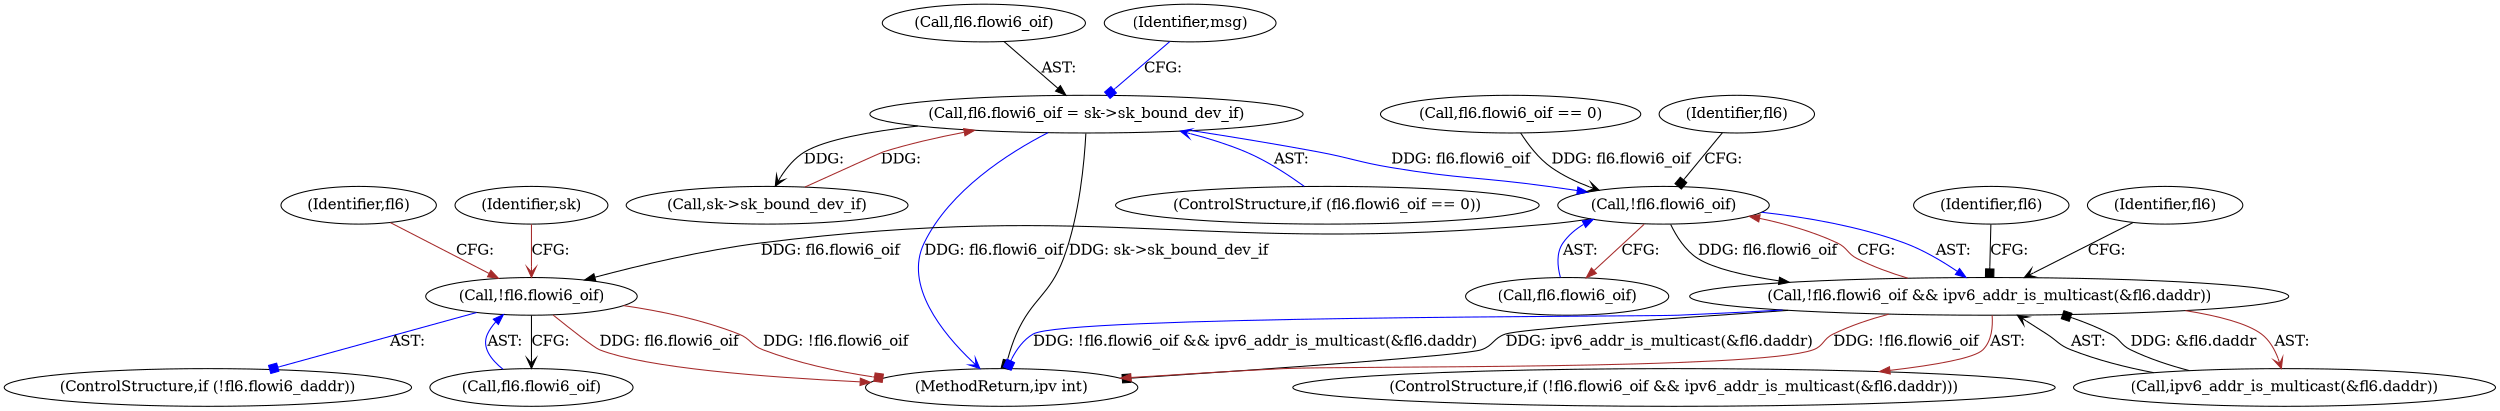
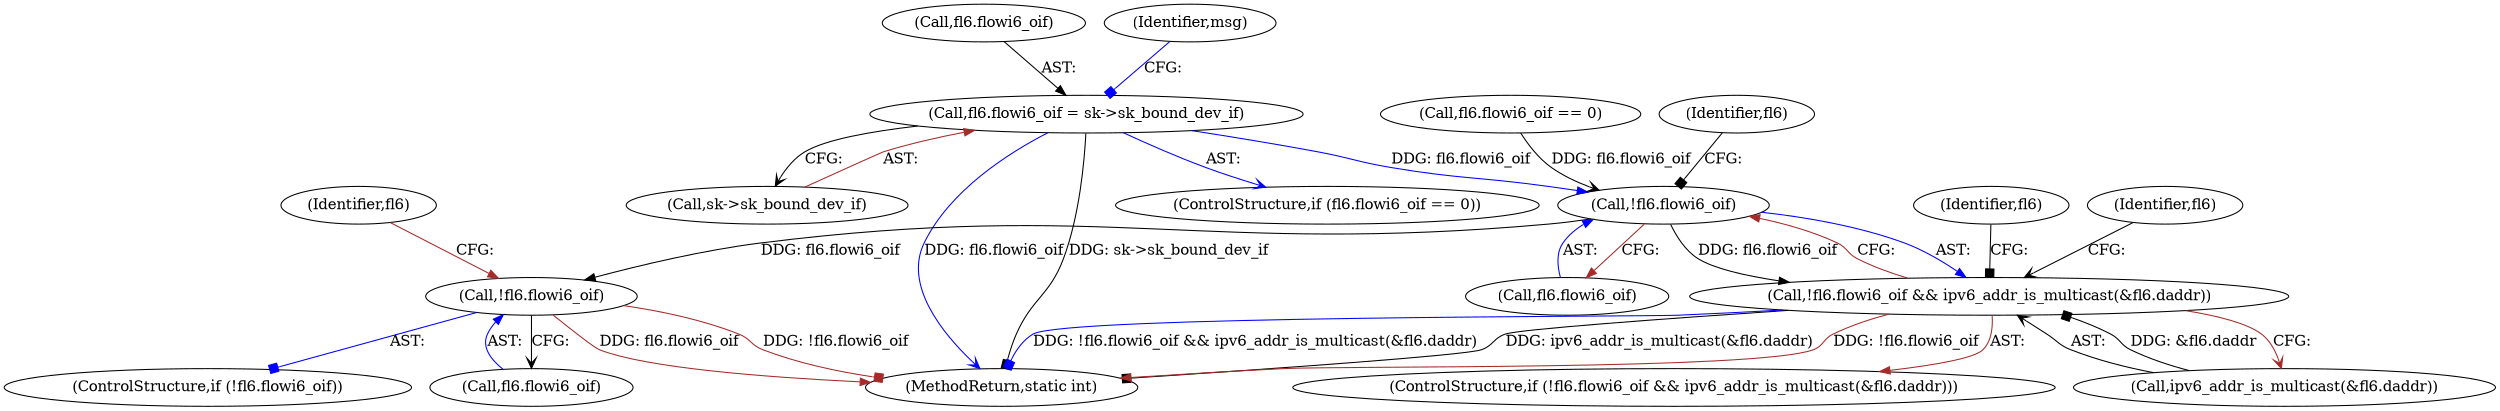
  digraph {
    edge [arrowhead=normal color=black]
    n1 [label="(Call,fl6.flowi6_oif = sk->sk_bound_dev_if)"]
    n2 [label="(Call,!fl6.flowi6_oif)"]
    n3 [label="(ControlStructure,if (fl6.flowi6_oif == 0))"]
    n4 [label="(Call,sk->sk_bound_dev_if)"]
-   n5 [label="(MethodReturn,ipv int)"]
+   n5 [label="(MethodReturn,static int)"]
    n6 [label="(Call,!fl6.flowi6_oif && ipv6_addr_is_multicast(&fl6.daddr))"]
    n7 [label="(Call,!fl6.flowi6_oif)"]
    n8 [label="(Call,fl6.flowi6_oif)"]
    n9 [label="(ControlStructure,if (!fl6.flowi6_oif && ipv6_addr_is_multicast(&fl6.daddr)))"]
    n10 [label="(Call,ipv6_addr_is_multicast(&fl6.daddr))"]
-   n11 [label="(ControlStructure,if (!fl6.flowi6_daddr))"]
+   n11 [label="(ControlStructure,if (!fl6.flowi6_oif))"]
    n12 [label="(Call,fl6.flowi6_oif)"]
    n13 [label="(Identifier,fl6)"]
    n14 [label="(Identifier,fl6)"]
-   n15 [label="(Identifier,sk)"]
    n16 [label="(Call,fl6.flowi6_oif)"]
    n17 [label="(Call,fl6.flowi6_oif == 0)"]
    n18 [label="(Identifier,fl6)"]
    n19 [label="(Identifier,msg)"]
    n20 [label="(Identifier,fl6)"]
    n1 -> n2 [color=blue label="DDG: fl6.flowi6_oif"]
-   n3 -> n1 [arrowhead=vee color=blue label="AST: "]
-   n1 -> n4 [arrowhead=vee label="DDG: "]
+   n1 -> n3 [arrowhead=vee color=blue label="AST: "]
+   n1 -> n4 [arrowhead=vee label="CFG: "]
    n1 -> n5 [arrowhead=vee color=blue label="DDG: fl6.flowi6_oif"]
    n1 -> n5 [arrowhead=box label="DDG: sk->sk_bound_dev_if"]
    n2 -> n6 [color=blue label="AST: "]
    n2 -> n6 [label="DDG: fl6.flowi6_oif"]
    n2 -> n7 [label="DDG: fl6.flowi6_oif"]
    n2 -> n8 [color=brown label="CFG: "]
-   n4 -> n1 [color=brown label="DDG: "]
+   n4 -> n1 [color=brown label="AST: "]
    n6 -> n2 [color=brown label="CFG: "]
    n6 -> n5 [arrowhead=box label="DDG: ipv6_addr_is_multicast(&fl6.daddr)"]
    n6 -> n5 [color=brown label="DDG: !fl6.flowi6_oif"]
    n6 -> n5 [arrowhead=box color=blue label="DDG: !fl6.flowi6_oif && ipv6_addr_is_multicast(&fl6.daddr)"]
    n6 -> n9 [color=brown label="AST: "]
-   n6 -> n10 [arrowhead=vee color=brown label="AST: "]
+   n6 -> n10 [arrowhead=vee color=brown label="CFG: "]
    n7 -> n5 [color=brown label="DDG: fl6.flowi6_oif"]
    n7 -> n5 [arrowhead=box color=brown label="DDG: !fl6.flowi6_oif"]
    n7 -> n11 [arrowhead=box color=blue label="AST: "]
    n7 -> n12 [arrowhead=vee label="CFG: "]
    n8 -> n2 [color=blue label="AST: "]
    n10 -> n6 [arrowhead=vee label="AST: "]
    n10 -> n6 [arrowhead=box label="DDG: &fl6.daddr"]
    n12 -> n7 [color=blue label="AST: "]
    n13 -> n6 [arrowhead=vee label="CFG: "]
    n14 -> n6 [arrowhead=box label="CFG: "]
-   n15 -> n7 [arrowhead=vee color=brown label="CFG: "]
    n16 -> n1 [label="AST: "]
    n17 -> n2 [arrowhead=vee label="DDG: fl6.flowi6_oif"]
    n18 -> n2 [arrowhead=box label="CFG: "]
    n19 -> n1 [arrowhead=box color=blue label="CFG: "]
    n20 -> n7 [color=brown label="CFG: "]
  }
